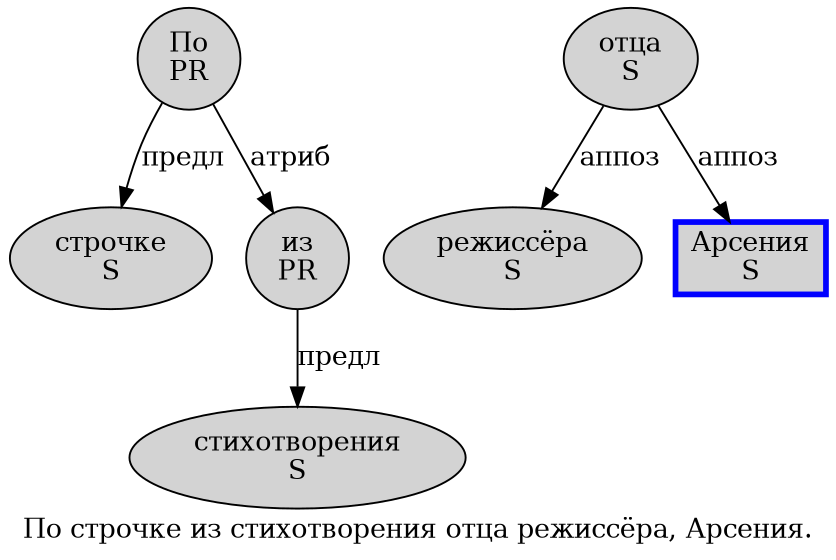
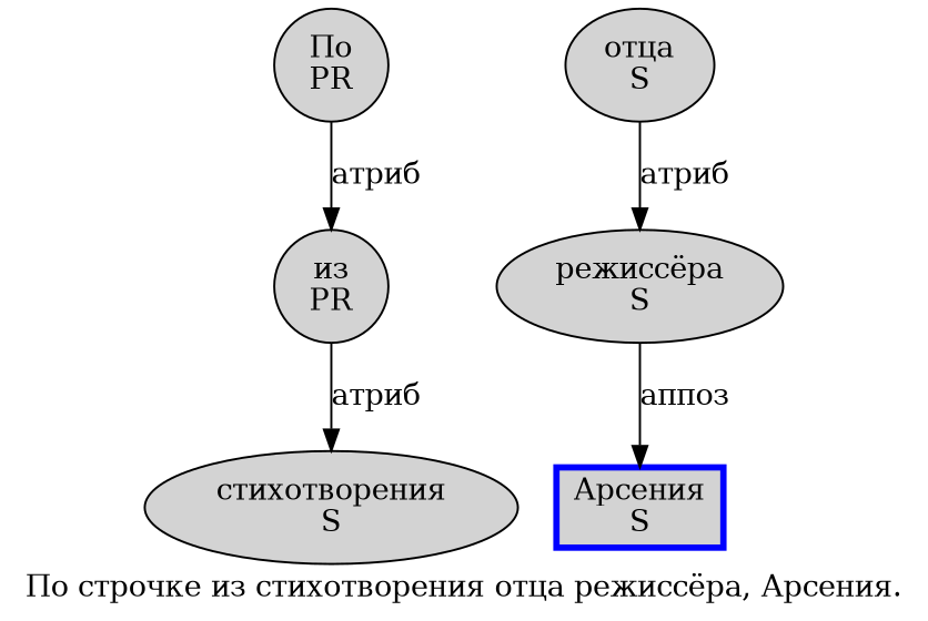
  digraph {
    label="По строчке из стихотворения отца режиссёра, Арсения."
    node [fillcolor=lightgray penwidth=1 shape=ellipse style=filled]
    n1 [label="По\nPR"]
-   n2 [label="строчке\nS"]
    n3 [label="из\nPR"]
    n4 [label="стихотворения\nS"]
    n5 [label="отца\nS"]
    n6 [label="режиссёра\nS"]
    n7 [color=blue label="Арсения\nS" penwidth=3 shape=box]
-   n1 -> n2 [label="предл"]
    n1 -> n3 [label="атриб"]
-   n3 -> n4 [label="предл"]
-   n5 -> n6 [label="аппоз"]
-   n5 -> n7 [label="аппоз"]
+   n3 -> n4 [label="атриб"]
+   n5 -> n6 [label="атриб"]
+   n6 -> n7 [label="аппоз"]
  }
